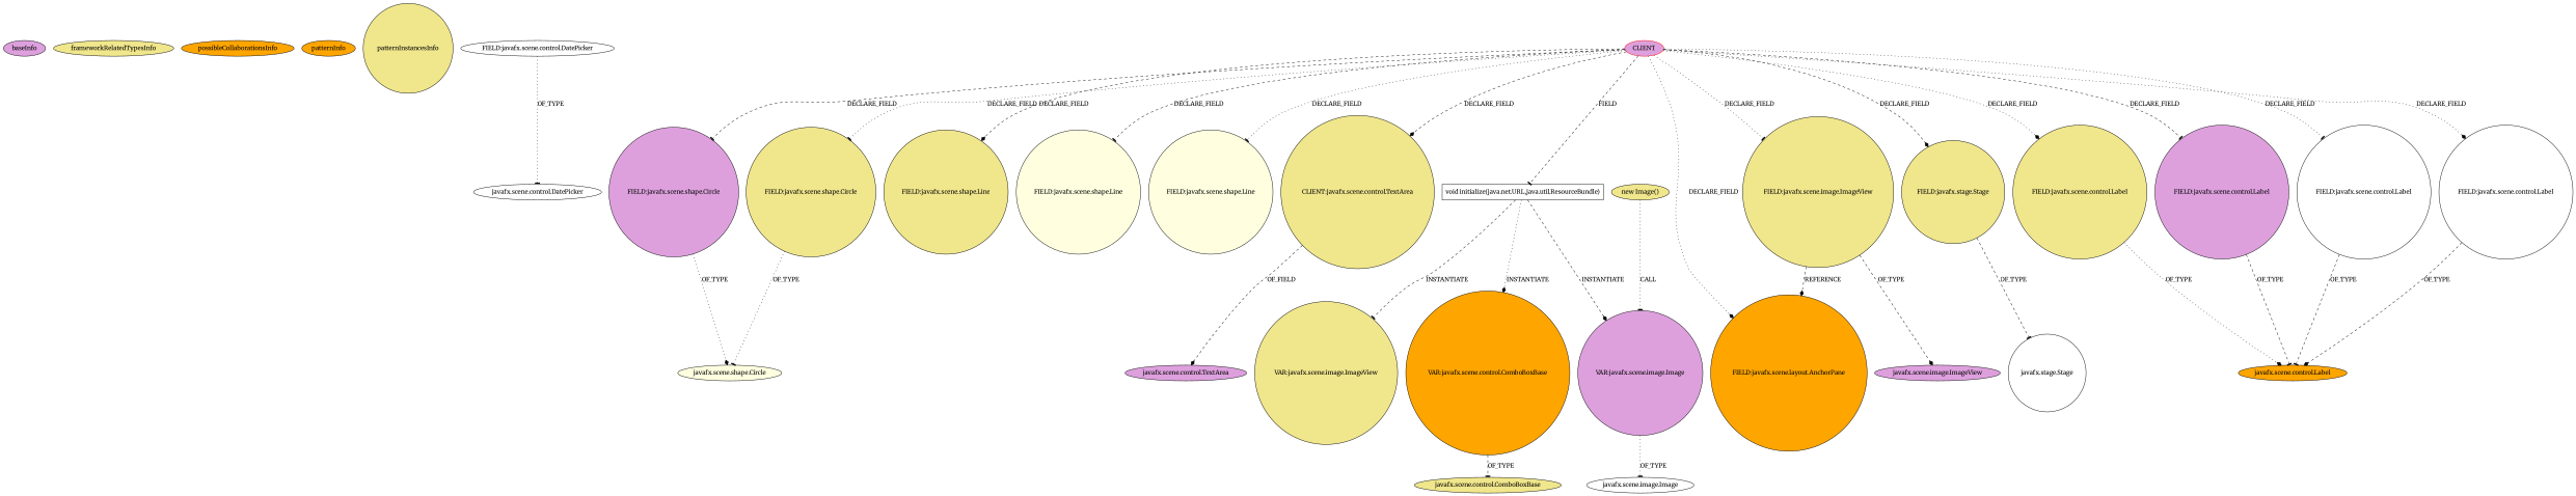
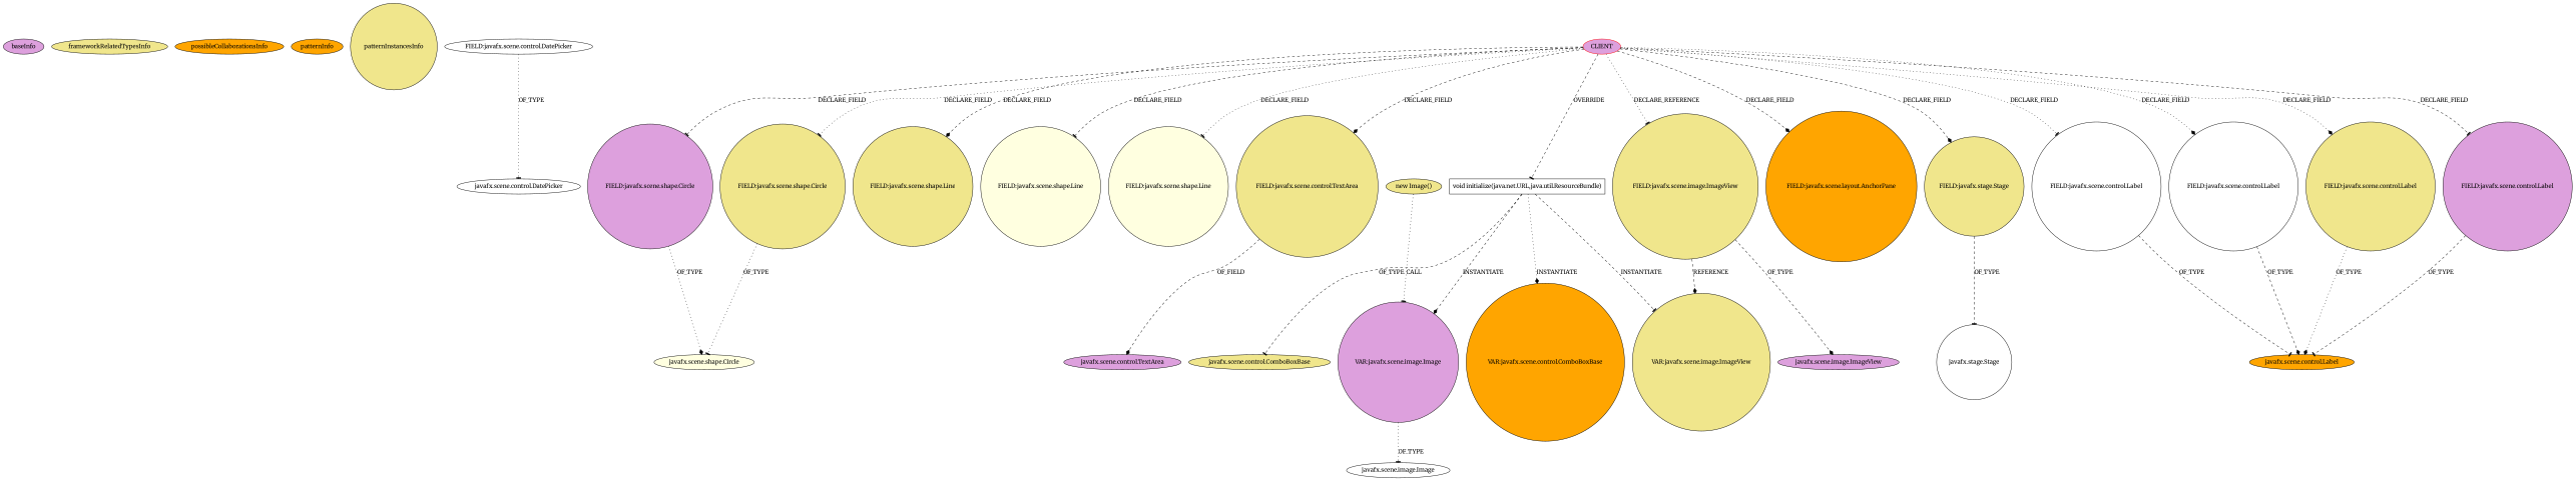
  digraph {
    fontname=Merriweather
    node [fillcolor=khaki fontname=Merriweather style=filled shape=circle isFrameworkType=false vertexType=FIELD_DECLARATION]
    edge [arrowhead=tee fontname=Merriweather style=dashed]
    baseInfo [category=pattern fillcolor=plum graphId=2439 isAnonymous=false possibleRelation=false shape="" isFrameworkType="" vertexType=""]
    frameworkRelatedTypesInfo [0="javafx.fxml.Initializable" shape="" isFrameworkType="" vertexType=""]
    possibleCollaborationsInfo [fillcolor=orange shape="" isFrameworkType="" vertexType=""]
    patternInfo [fillcolor=orange frequency=3.0 patternRootClient=0 shape="" isFrameworkType="" vertexType=""]
    patternInstancesInfo [0="josesoler7-agendavital~/josesoler7-agendavital/agendavital-master/src/agendavital/vista/FXMLRegistroPreguntaUnoController.java~FXMLRegistroPreguntaUnoController~3390" 1="josesoler7-agendavital~/josesoler7-agendavital/agendavital-master/src/agendavital/vista/FXMLRegistroPreguntaTresController.java~FXMLRegistroPreguntaTresController~3376" 2="josesoler7-agendavital~/josesoler7-agendavital/agendavital-master/src/agendavital/vista/FXMLRegistroPreguntaDosController.java~FXMLRegistroPreguntaDosController~3379" isFrameworkType="" vertexType=""]
    n6 [fillcolor=white label="FIELD:javafx.scene.control.DatePicker" shape=ellipse]
    n7 [fillcolor=white label="javafx.scene.control.DatePicker" vertexType=FRAMEWORK_CLASS_TYPE shape=""]
    n8 [color=red fillcolor=plum label=CLIENT vertexType=ROOT_CLIENT_CLASS_DECLARATION shape=""]
    n9 [fillcolor=plum label="FIELD:javafx.scene.shape.Circle"]
    n10 [label="FIELD:javafx.scene.shape.Circle"]
    n11 [label="FIELD:javafx.scene.shape.Line"]
    n12 [fillcolor=lightyellow label="FIELD:javafx.scene.shape.Line"]
    n13 [fillcolor=lightyellow label="FIELD:javafx.scene.shape.Line"]
-   n14 [label="CLIENT:javafx.scene.control.TextArea"]
+   n14 [label="FIELD:javafx.scene.control.TextArea"]
    n15 [fillcolor=white label="void initialize(java.net.URL,java.util.ResourceBundle)" shape=box vertexType=OVERRIDING_METHOD_DECLARATION]
    n16 [fillcolor=orange label="FIELD:javafx.scene.layout.AnchorPane"]
    n17 [label="FIELD:javafx.scene.image.ImageView"]
    n18 [label="FIELD:javafx.stage.Stage"]
    n19 [fillcolor=white label="FIELD:javafx.scene.control.Label"]
    n20 [fillcolor=white label="FIELD:javafx.scene.control.Label"]
    n21 [label="FIELD:javafx.scene.control.Label"]
    n22 [fillcolor=plum label="FIELD:javafx.scene.control.Label"]
    n23 [fillcolor=lightyellow label="javafx.scene.shape.Circle" vertexType=FRAMEWORK_CLASS_TYPE shape=""]
    n24 [fillcolor=plum label="javafx.scene.control.TextArea" vertexType=FRAMEWORK_CLASS_TYPE shape=""]
    n25 [fillcolor=orange label="VAR:javafx.scene.control.ComboBoxBase" vertexType=VARIABLE_EXPRESION]
    n26 [fillcolor=plum label="VAR:javafx.scene.image.Image" vertexType=VARIABLE_EXPRESION]
    n27 [label="VAR:javafx.scene.image.ImageView" vertexType=VARIABLE_EXPRESION]
    n28 [fillcolor=plum label="javafx.scene.image.ImageView" vertexType=FRAMEWORK_CLASS_TYPE shape=""]
    n29 [fillcolor=white label="javafx.stage.Stage" vertexType=FRAMEWORK_CLASS_TYPE]
    n30 [fillcolor=orange label="javafx.scene.control.Label" vertexType=FRAMEWORK_CLASS_TYPE shape=""]
    n31 [label="javafx.scene.control.ComboBoxBase" vertexType=FRAMEWORK_CLASS_TYPE shape=""]
    n32 [fillcolor=white label="javafx.scene.image.Image" vertexType=FRAMEWORK_CLASS_TYPE shape=""]
    n33 [label="new Image()" vertexType=CONSTRUCTOR_CALL shape=""]
    n6 -> n7 [label=OF_TYPE style=dotted]
    n8 -> n9 [label=DECLARE_FIELD]
    n8 -> n10 [label=DECLARE_FIELD style=dotted]
    n8 -> n11 [arrowhead=diamond label=DECLARE_FIELD]
    n8 -> n12 [label=DECLARE_FIELD]
    n8 -> n13 [label=DECLARE_FIELD style=dotted]
    n8 -> n14 [arrowhead=diamond label=DECLARE_FIELD]
-   n8 -> n15 [label=FIELD]
-   n8 -> n16 [arrowhead=diamond label=DECLARE_FIELD style=dotted]
-   n8 -> n17 [label=DECLARE_FIELD style=dotted]
+   n8 -> n15 [label=OVERRIDE]
+   n8 -> n16 [arrowhead=diamond label=DECLARE_FIELD]
+   n8 -> n17 [label=DECLARE_REFERENCE style=dotted]
    n8 -> n18 [arrowhead=diamond label=DECLARE_FIELD]
    n8 -> n19 [label=DECLARE_FIELD style=dotted]
    n8 -> n20 [arrowhead=diamond label=DECLARE_FIELD style=dotted]
    n8 -> n21 [arrowhead=diamond label=DECLARE_FIELD style=dotted]
    n8 -> n22 [label=DECLARE_FIELD]
    n9 -> n23 [arrowhead=diamond label=OF_TYPE style=dotted]
    n10 -> n23 [label=OF_TYPE style=dotted]
    n14 -> n24 [arrowhead=diamond label=OF_FIELD]
    n15 -> n25 [arrowhead=diamond label=INSTANTIATE style=dotted]
    n15 -> n26 [arrowhead=diamond label=INSTANTIATE]
    n15 -> n27 [label=INSTANTIATE]
-   n17 -> n16 [arrowhead=diamond label=REFERENCE]
+   n17 -> n27 [arrowhead=diamond label=REFERENCE]
    n17 -> n28 [arrowhead=diamond label=OF_TYPE]
    n18 -> n29 [label=OF_TYPE]
    n19 -> n30 [label=OF_TYPE]
    n20 -> n30 [arrowhead=diamond label=OF_TYPE]
    n21 -> n30 [arrowhead=diamond label=OF_TYPE style=dotted]
    n22 -> n30 [label=OF_TYPE]
-   n25 -> n31 [label=OF_TYPE]
+   n15 -> n31 [label=OF_TYPE]
    n26 -> n32 [label=OF_TYPE style=dotted]
    n33 -> n26 [label=CALL style=dotted]
  }
